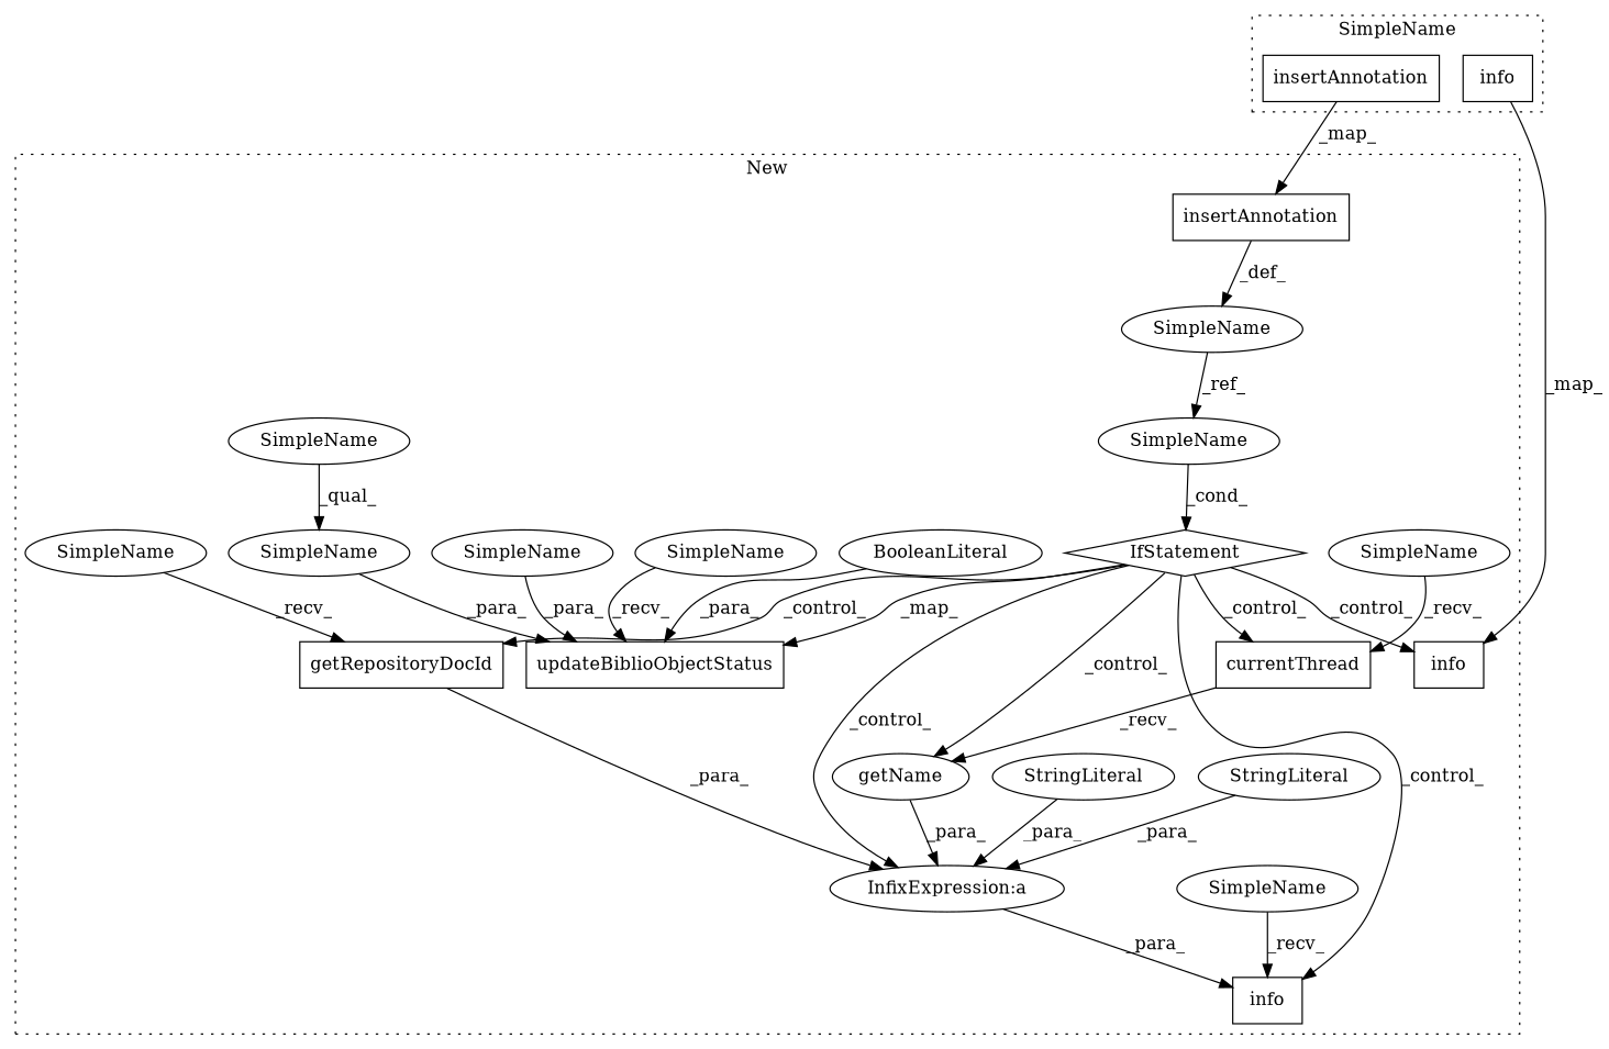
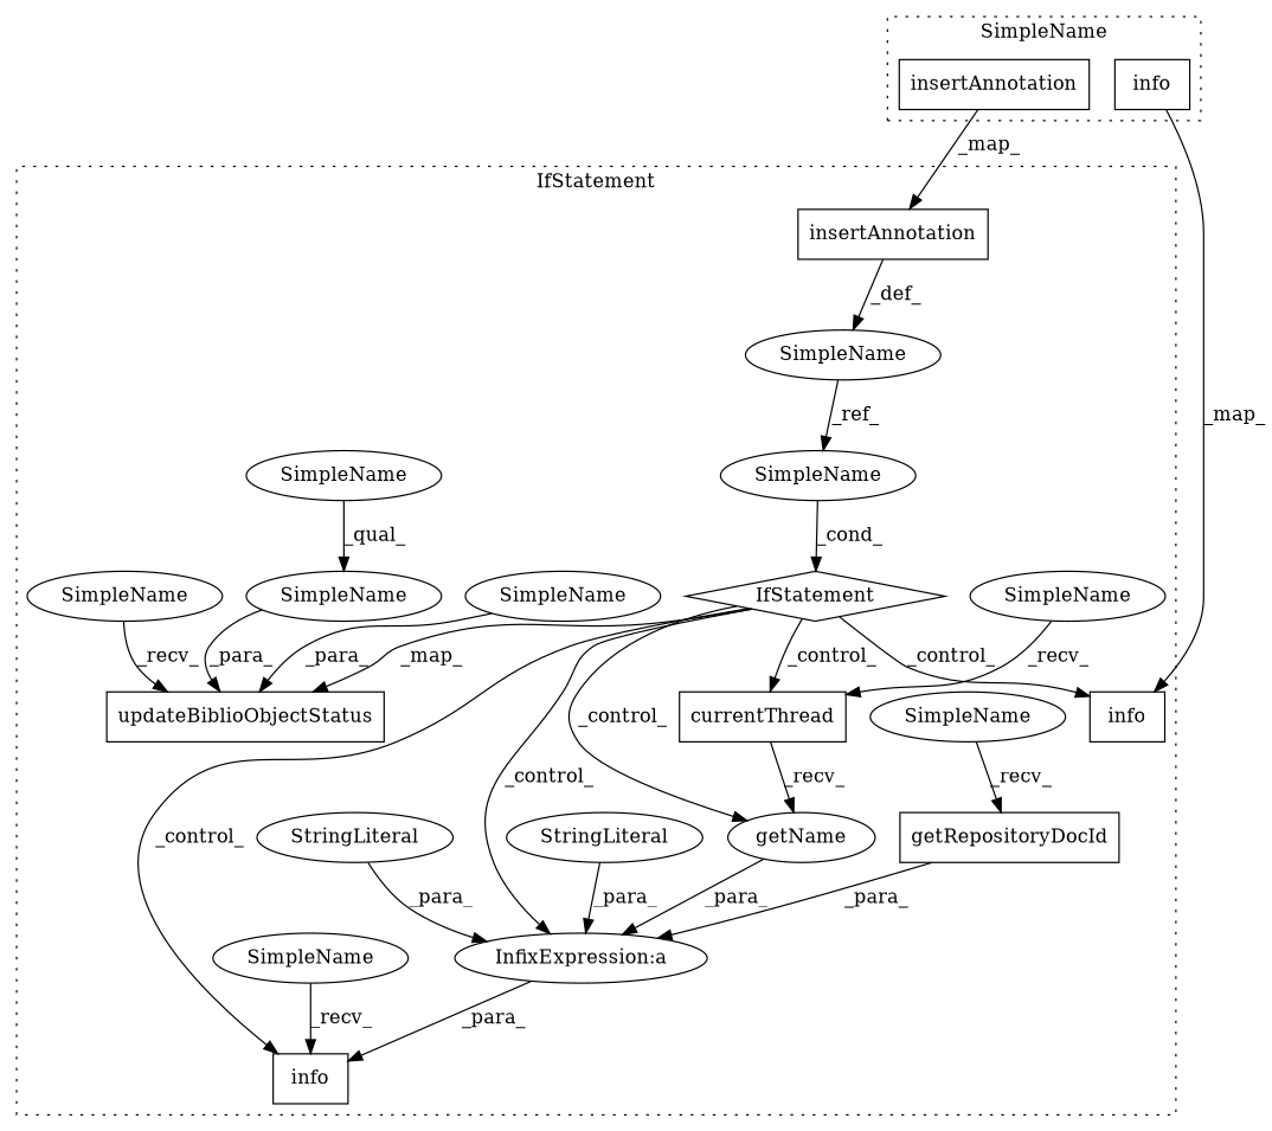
  digraph {
    node [a=32 l="5,1" s=1849 shape=ellipse]
    n1 [l="17,1" label=insertAnnotation s="1639,1697" shape=box]
    n2 [label=info s="1823,1949" shape=box]
    n3 [l="17,1" label=insertAnnotation s="1710,1768" shape=box]
    n4 [l=15 label=currentThread s=2081 shape=box]
    n5 [l="25,1" label=updateBiblioObjectStatus s="1810,1872" shape=box]
    n6 [l=9 label=getName s=2097]
    n7 [l=20 label=getRepositoryDocId s=2149 shape=box]
    n8 [a=27 l=3 label="InfixExpression:a" s=2071]
    n9 [label=info s="2059,2218" shape=box]
-   n10 [a=9 l=5 label=BooleanLiteral s=1867]
    n11 [a=25 l="4,2" label=IfStatement s="1779,1791" shape=diamond]
    n12 [a=42 l=2 label=SimpleName s=1807]
    n13 [a=42 l=12 label=SimpleName s=1835]
    n14 [a=42 l=6 label=SimpleName s=2052]
    n15 [a=42 l=16 label=SimpleName]
    n16 [a=42 l=12 label=SimpleName s=2136]
    n17 [a=42 l=8 label=SimpleName s=1696]
    n18 [a=45 l=4 label=StringLiteral s=2109]
    n19 [a=45 l=46 label=StringLiteral s=2172]
    n20 [label=info s="1894,2020" shape=box]
    n21 [a=42 l=11 label=SimpleName]
    n22 [a=42 l=8 label=SimpleName s=1783]
    n23 [a=42 l=6 label=SimpleName s=2074]
    subgraph cluster_1 {
      label=SimpleName
      style=dotted
      n1
      n2
    }
    subgraph cluster_2 {
-     label=New
+     label=IfStatement
      style=dotted
      n3
      n4
      n5
      n6
      n7
      n8
      n9
-     n10
      n11
      n12
      n13
      n14
      n15
      n16
      n17
      n18
      n19
      n20
      n21
      n22
      n23
    }
    n1 -> n3 [label=_map_]
    n2 -> n20 [label=_map_]
    n3 -> n17 [label=_def_]
    n4 -> n6 [label=_recv_]
    n6 -> n8 [label=_para_]
    n7 -> n8 [label=_para_]
    n8 -> n9 [label=_para_]
-   n10 -> n5 [label=_para_]
    n11 -> n4 [label=_control_]
    n11 -> n5 [label=_map_]
    n11 -> n6 [label=_control_]
-   n11 -> n7 [label=_control_]
    n11 -> n8 [label=_control_]
    n11 -> n9 [label=_control_]
    n11 -> n20 [label=_control_]
    n12 -> n5 [label=_recv_]
    n13 -> n5 [label=_para_]
    n14 -> n9 [label=_recv_]
    n15 -> n5 [label=_para_]
    n16 -> n7 [label=_recv_]
    n17 -> n22 [label=_ref_]
    n18 -> n8 [label=_para_]
    n19 -> n8 [label=_para_]
    n21 -> n15 [label=_qual_]
    n22 -> n11 [label=_cond_]
    n23 -> n4 [label=_recv_]
  }
